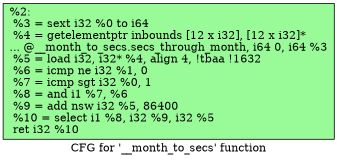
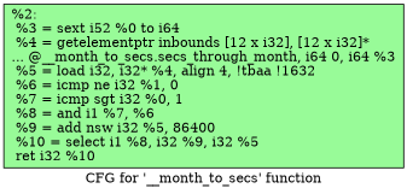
  digraph {
    label="CFG for '__month_to_secs' function"
-   n1 [label="{%2:\l  %3 = sext i32 %0 to i64\l  %4 = getelementptr inbounds [12 x i32], [12 x i32]*\l... @__month_to_secs.secs_through_month, i64 0, i64 %3\l  %5 = load i32, i32* %4, align 4, !tbaa !1632\l  %6 = icmp ne i32 %1, 0\l  %7 = icmp sgt i32 %0, 1\l  %8 = and i1 %7, %6\l  %9 = add nsw i32 %5, 86400\l  %10 = select i1 %8, i32 %9, i32 %5\l  ret i32 %10\l}" shape=record style=filled fillcolor=palegreen]
+   n1 [label="{%2:\l  %3 = sext i52 %0 to i64\l  %4 = getelementptr inbounds [12 x i32], [12 x i32]*\l... @__month_to_secs.secs_through_month, i64 0, i64 %3\l  %5 = load i32, i32* %4, align 4, !tbaa !1632\l  %6 = icmp ne i32 %1, 0\l  %7 = icmp sgt i32 %0, 1\l  %8 = and i1 %7, %6\l  %9 = add nsw i32 %5, 86400\l  %10 = select i1 %8, i32 %9, i32 %5\l  ret i32 %10\l}" shape=record style=filled fillcolor=palegreen]
  }
